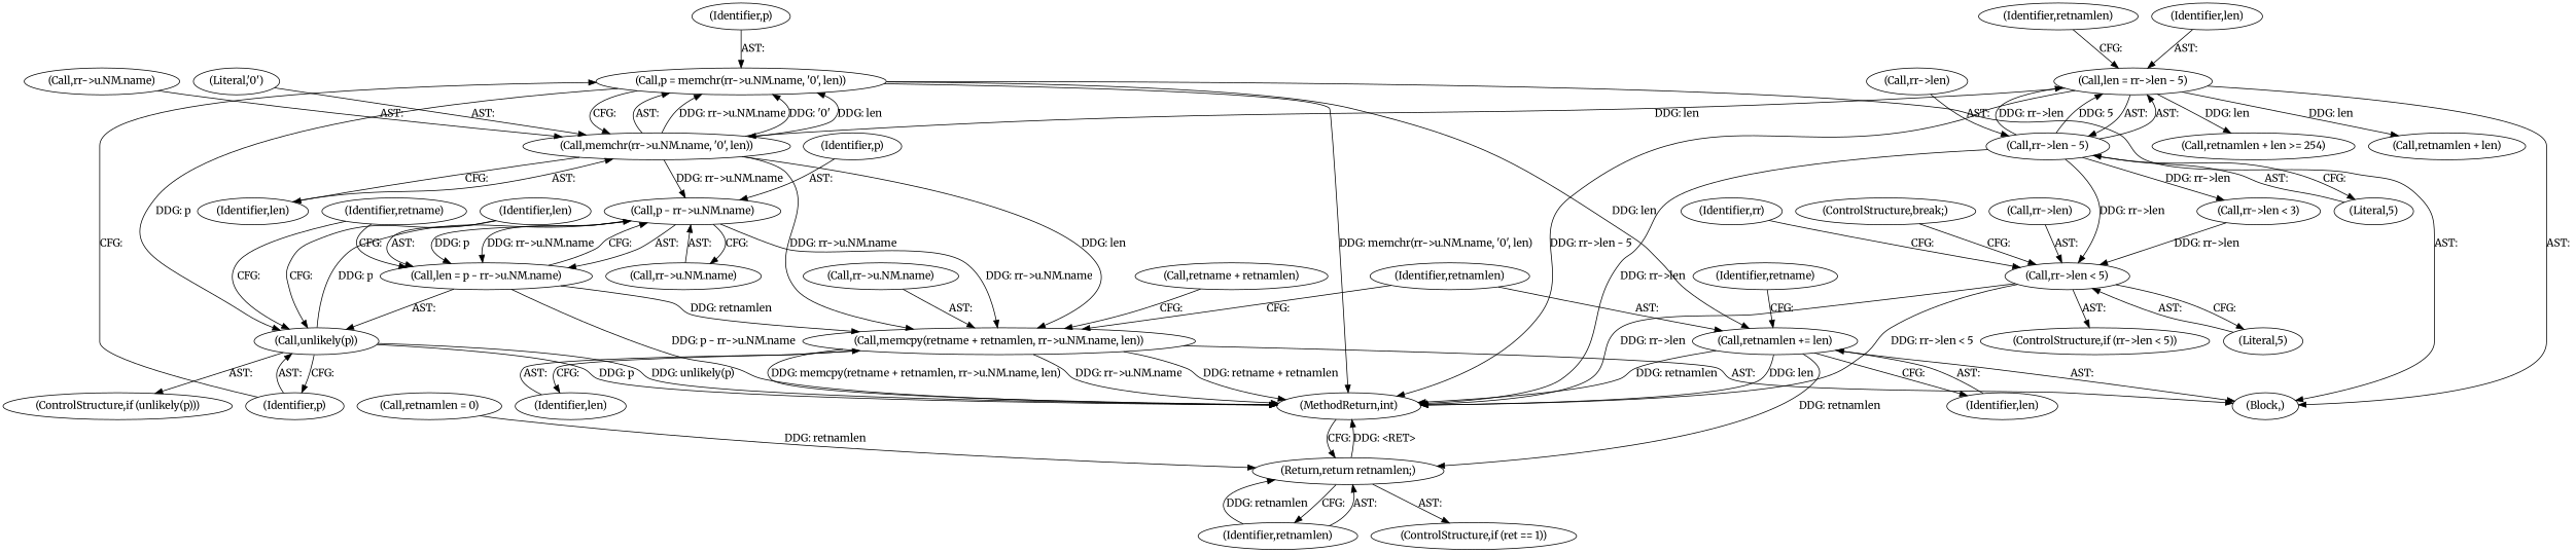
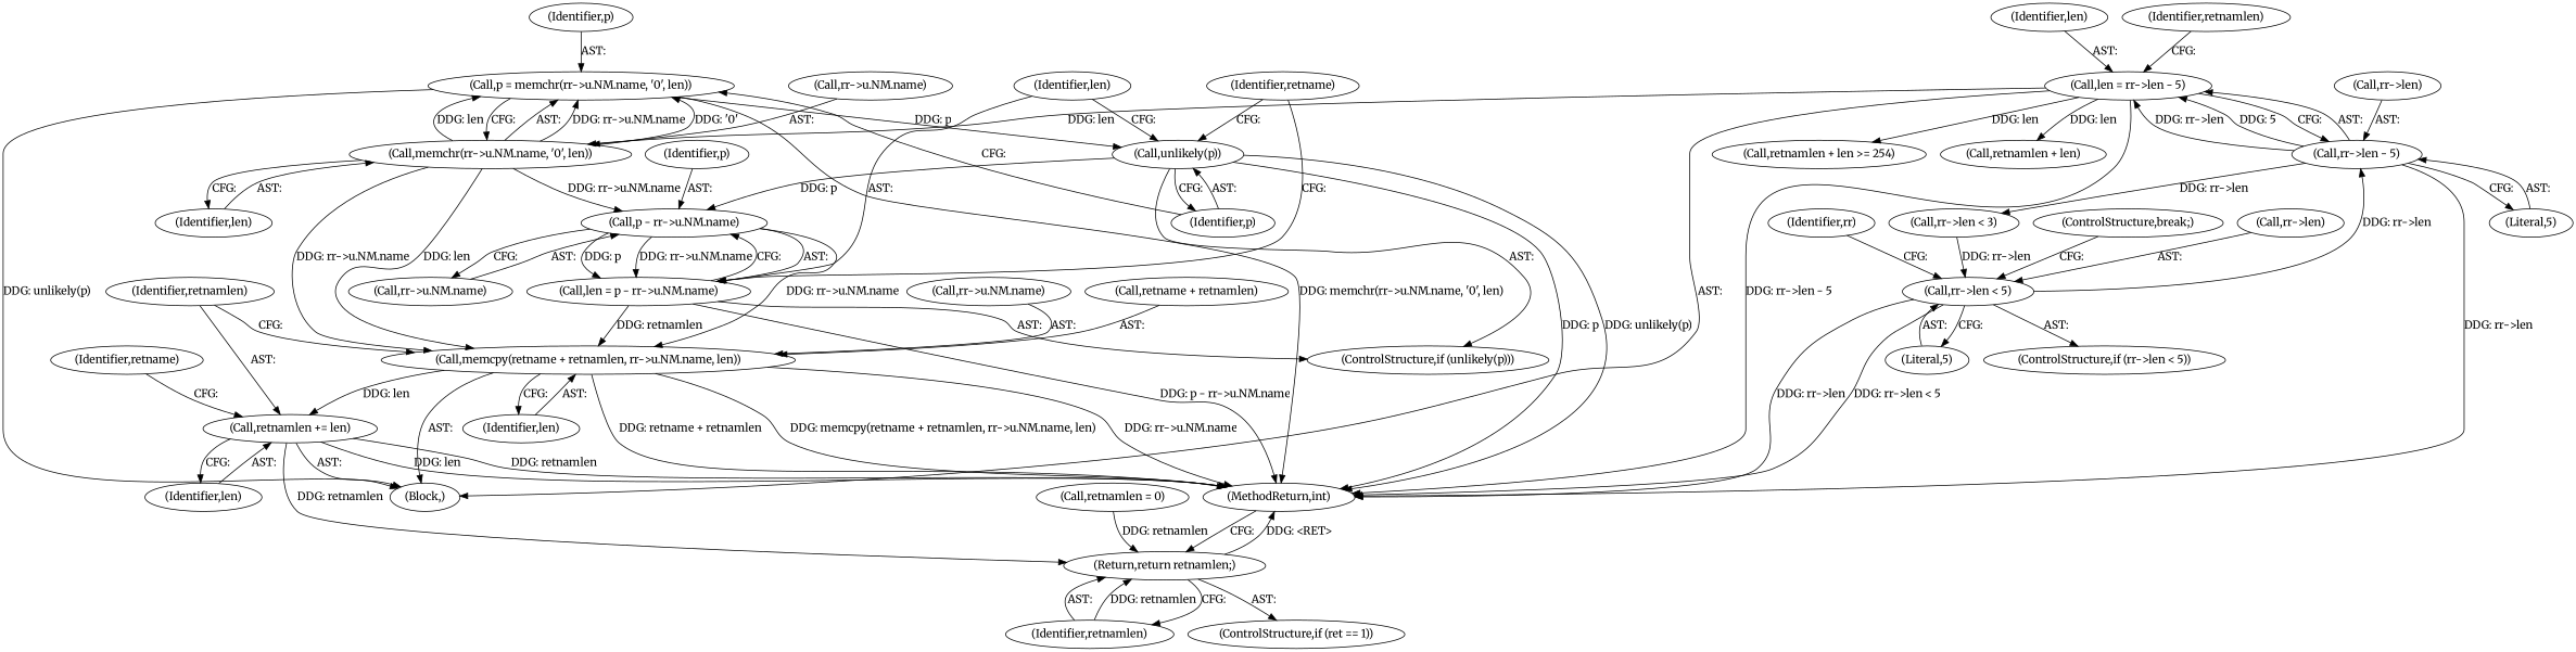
  digraph {
    fontname=Merriweather
    node [fontname=Merriweather]
    edge [fontname=Merriweather]
    n1 [label="(Call,p = memchr(rr->u.NM.name, '\0', len))"]
    n2 [label="(Call,memchr(rr->u.NM.name, '\0', len))"]
    n3 [label="(Call,unlikely(p))"]
    n4 [label="(Block,)"]
    n5 [label="(MethodReturn,int)"]
    n6 [label="(Call,p - rr->u.NM.name)"]
    n7 [label="(Call,memcpy(retname + retnamlen, rr->u.NM.name, len))"]
    n8 [label="(Identifier,len)"]
    n9 [label="(Identifier,p)"]
    n10 [label="(ControlStructure,if (unlikely(p)))"]
    n11 [label="(Return,return retnamlen;)"]
    n12 [label="(Call,len = p - rr->u.NM.name)"]
    n13 [label="(Call,rr->u.NM.name)"]
    n14 [label="(Call,retnamlen += len)"]
    n15 [label="(Identifier,len)"]
    n16 [label="(Call,len = rr->len - 5)"]
    n17 [label="(Call,rr->len - 5)"]
    n18 [label="(Call,retnamlen + len >= 254)"]
    n19 [label="(Call,retnamlen + len)"]
    n20 [label="(Call,rr->len < 3)"]
    n21 [label="(Literal,5)"]
    n22 [label="(Call,rr->len < 5)"]
    n23 [label="(Literal,5)"]
    n24 [label="(ControlStructure,if (rr->len < 5))"]
    n25 [label="(Identifier,len)"]
    n26 [label="(Identifier,retnamlen)"]
    n27 [label="(ControlStructure,if (ret == 1))"]
    n28 [label="(Call,retnamlen = 0)"]
    n29 [label="(Identifier,p)"]
    n30 [label="(Call,rr->u.NM.name)"]
    n31 [label="(Identifier,retnamlen)"]
    n32 [label="(Identifier,retname)"]
    n33 [label="(Identifier,retnamlen)"]
    n34 [label="(Call,rr->len)"]
    n35 [label="(Identifier,retname)"]
    n36 [label="(Identifier,len)"]
    n37 [label="(Call,retname + retnamlen)"]
    n38 [label="(Call,rr->u.NM.name)"]
    n39 [label="(Identifier,rr)"]
    n40 [label="(Identifier,len)"]
    n41 [label="(ControlStructure,break;)"]
    n42 [label="(Identifier,p)"]
-   n43 [label="(Literal,'\0')"]
    n44 [label="(Call,rr->len)"]
    n1 -> n2 [label="CFG: "]
    n1 -> n3 [label="DDG: p"]
-   n1 -> n4 [label="AST: "]
+   n1 -> n4 [label="DDG: unlikely(p)"]
    n1 -> n5 [label="DDG: memchr(rr->u.NM.name, '\0', len)"]
    n2 -> n1 [label="AST: "]
    n2 -> n1 [label="DDG: rr->u.NM.name"]
    n2 -> n1 [label="DDG: '\0'"]
    n2 -> n1 [label="DDG: len"]
    n2 -> n6 [label="DDG: rr->u.NM.name"]
    n2 -> n7 [label="DDG: rr->u.NM.name"]
    n2 -> n7 [label="DDG: len"]
    n2 -> n8 [label="CFG: "]
    n3 -> n5 [label="DDG: p"]
    n3 -> n5 [label="DDG: unlikely(p)"]
    n3 -> n6 [label="DDG: p"]
    n3 -> n9 [label="CFG: "]
    n3 -> n10 [label="AST: "]
    n5 -> n11 [label="CFG: "]
    n6 -> n7 [label="DDG: rr->u.NM.name"]
    n6 -> n12 [label="AST: "]
    n6 -> n12 [label="DDG: p"]
    n6 -> n12 [label="DDG: rr->u.NM.name"]
    n6 -> n13 [label="CFG: "]
    n7 -> n4 [label="AST: "]
    n7 -> n5 [label="DDG: retname + retnamlen"]
    n7 -> n5 [label="DDG: memcpy(retname + retnamlen, rr->u.NM.name, len)"]
    n7 -> n5 [label="DDG: rr->u.NM.name"]
-   n1 -> n14 [label="DDG: len"]
+   n7 -> n14 [label="DDG: len"]
    n7 -> n15 [label="CFG: "]
    n8 -> n2 [label="AST: "]
    n9 -> n1 [label="CFG: "]
    n9 -> n3 [label="AST: "]
    n11 -> n5 [label="DDG: <RET>"]
    n11 -> n26 [label="CFG: "]
    n11 -> n27 [label="AST: "]
    n12 -> n5 [label="DDG: p - rr->u.NM.name"]
    n12 -> n6 [label="CFG: "]
    n12 -> n7 [label="DDG: retnamlen"]
-   n12 -> n3 [label="AST: "]
+   n12 -> n10 [label="AST: "]
    n13 -> n6 [label="AST: "]
    n14 -> n4 [label="AST: "]
    n14 -> n5 [label="DDG: len"]
    n14 -> n5 [label="DDG: retnamlen"]
    n14 -> n11 [label="DDG: retnamlen"]
    n14 -> n25 [label="CFG: "]
    n15 -> n7 [label="AST: "]
    n16 -> n2 [label="DDG: len"]
    n16 -> n4 [label="AST: "]
    n16 -> n5 [label="DDG: rr->len - 5"]
-   n16 -> n17 [label="AST: "]
+   n16 -> n17 [label="CFG: "]
    n16 -> n18 [label="DDG: len"]
    n16 -> n19 [label="DDG: len"]
    n17 -> n5 [label="DDG: rr->len"]
    n17 -> n16 [label="AST: "]
    n17 -> n16 [label="DDG: rr->len"]
    n17 -> n16 [label="DDG: 5"]
    n17 -> n20 [label="DDG: rr->len"]
    n17 -> n21 [label="CFG: "]
    n20 -> n22 [label="DDG: rr->len"]
    n21 -> n17 [label="AST: "]
    n22 -> n5 [label="DDG: rr->len"]
    n22 -> n5 [label="DDG: rr->len < 5"]
-   n17 -> n22 [label="DDG: rr->len"]
+   n22 -> n17 [label="DDG: rr->len"]
    n22 -> n23 [label="CFG: "]
    n22 -> n24 [label="AST: "]
    n23 -> n22 [label="AST: "]
    n25 -> n14 [label="AST: "]
    n26 -> n11 [label="AST: "]
    n26 -> n11 [label="DDG: retnamlen"]
    n28 -> n11 [label="DDG: retnamlen"]
    n29 -> n1 [label="AST: "]
    n30 -> n7 [label="AST: "]
    n31 -> n16 [label="CFG: "]
    n32 -> n14 [label="CFG: "]
    n33 -> n7 [label="CFG: "]
    n33 -> n14 [label="AST: "]
    n34 -> n17 [label="AST: "]
    n35 -> n3 [label="CFG: "]
    n35 -> n12 [label="CFG: "]
    n36 -> n3 [label="CFG: "]
    n36 -> n12 [label="AST: "]
-   n37 -> n7 [label="CFG: "]
+   n37 -> n7 [label="AST: "]
    n38 -> n2 [label="AST: "]
    n39 -> n22 [label="CFG: "]
    n40 -> n16 [label="AST: "]
    n41 -> n22 [label="CFG: "]
    n42 -> n6 [label="AST: "]
-   n43 -> n2 [label="AST: "]
    n44 -> n22 [label="AST: "]
  }
